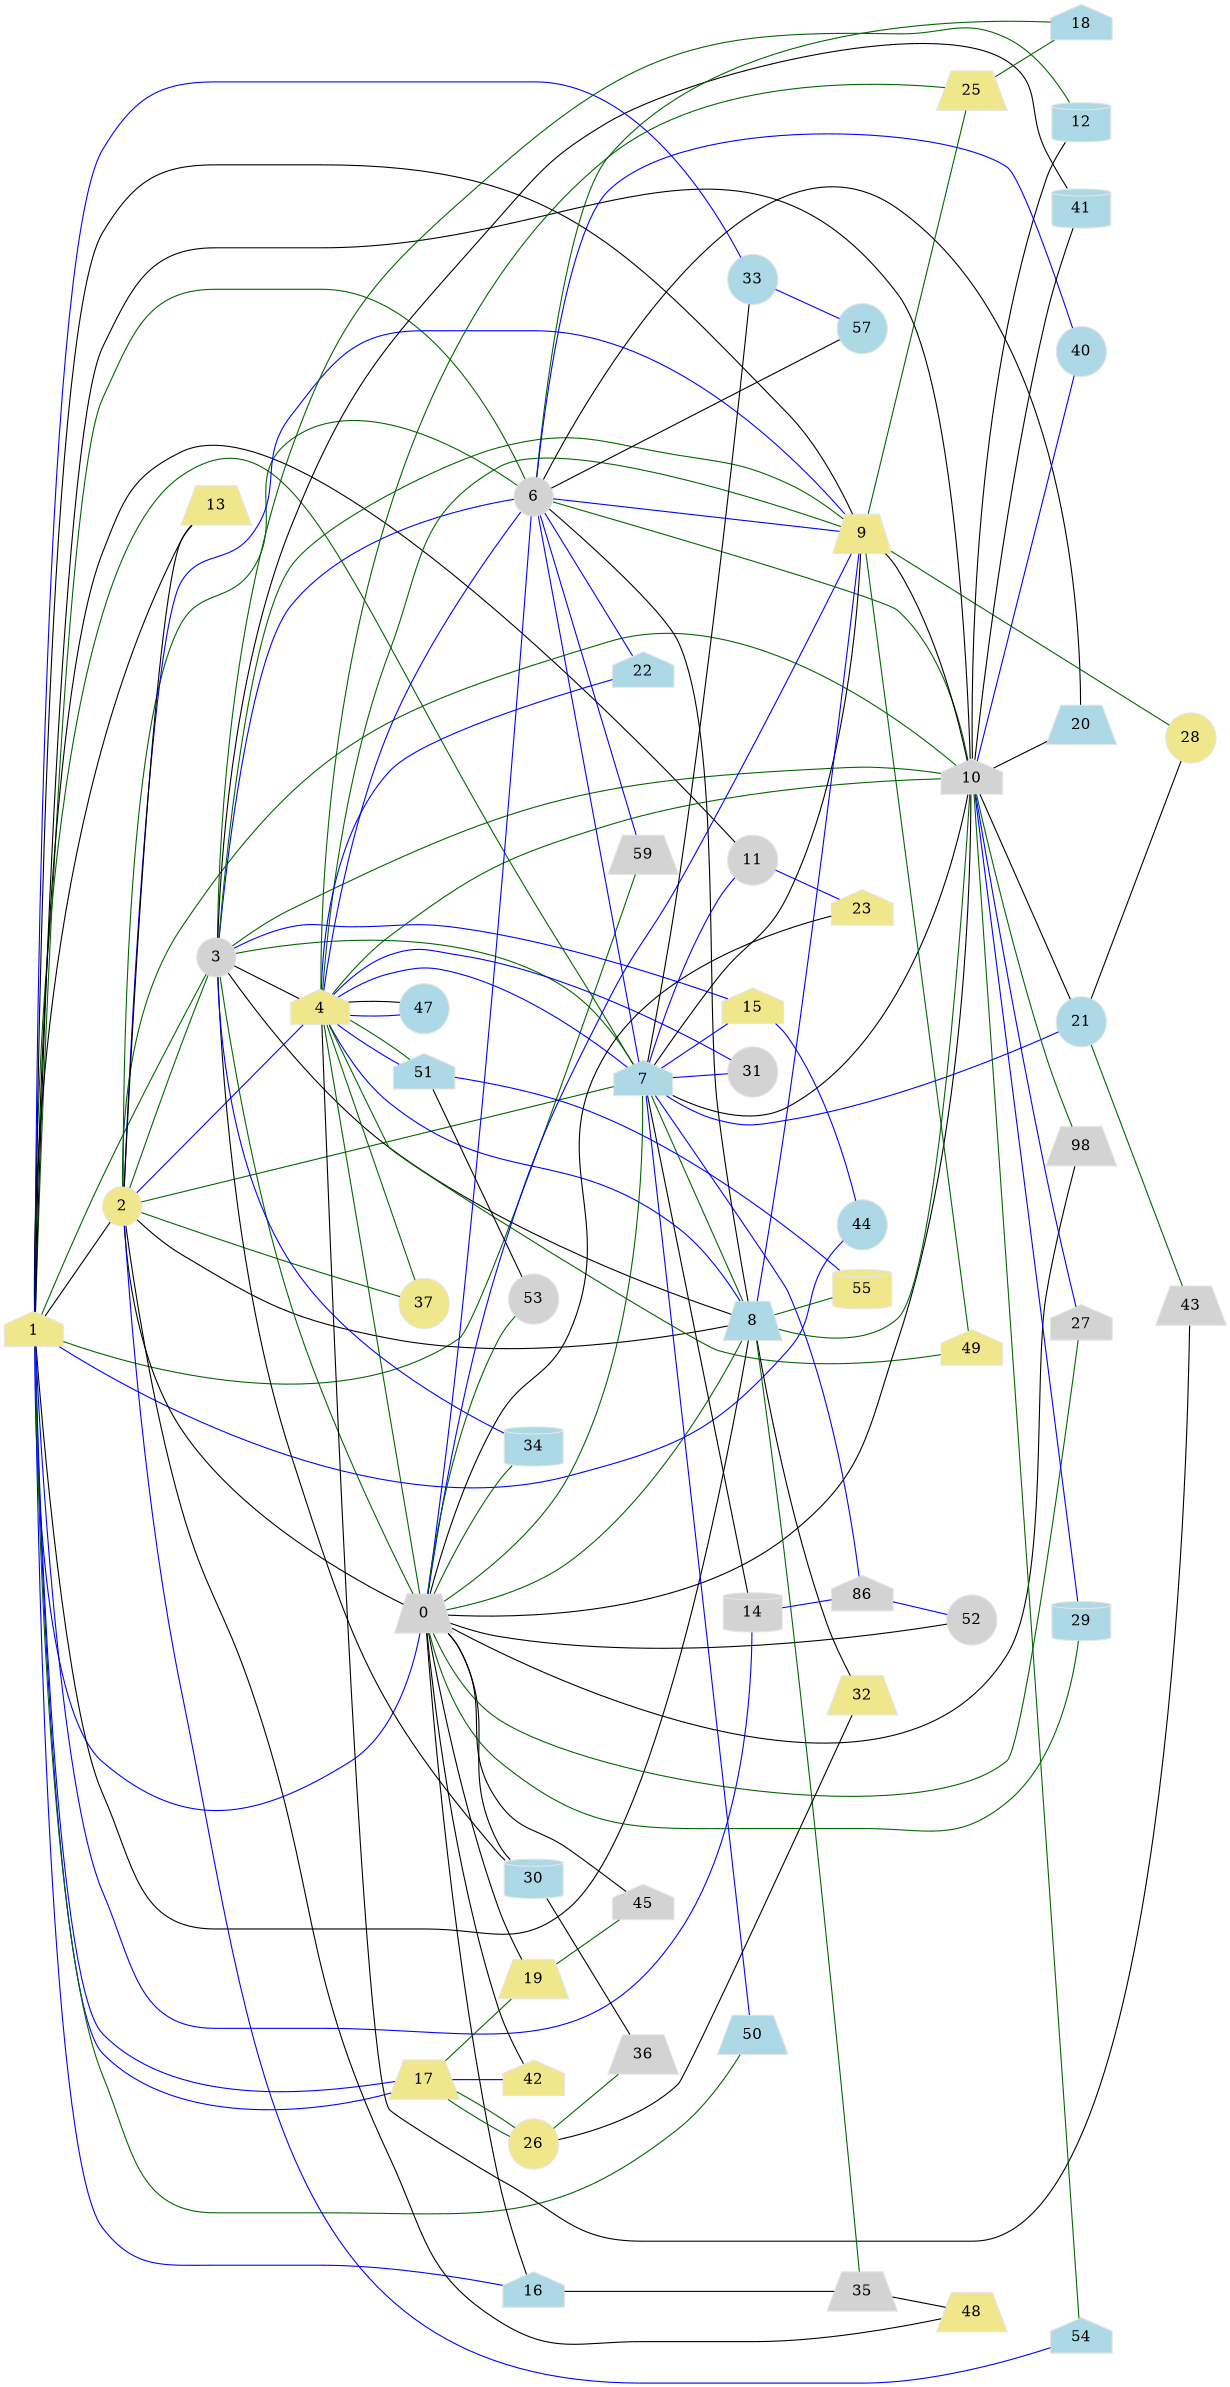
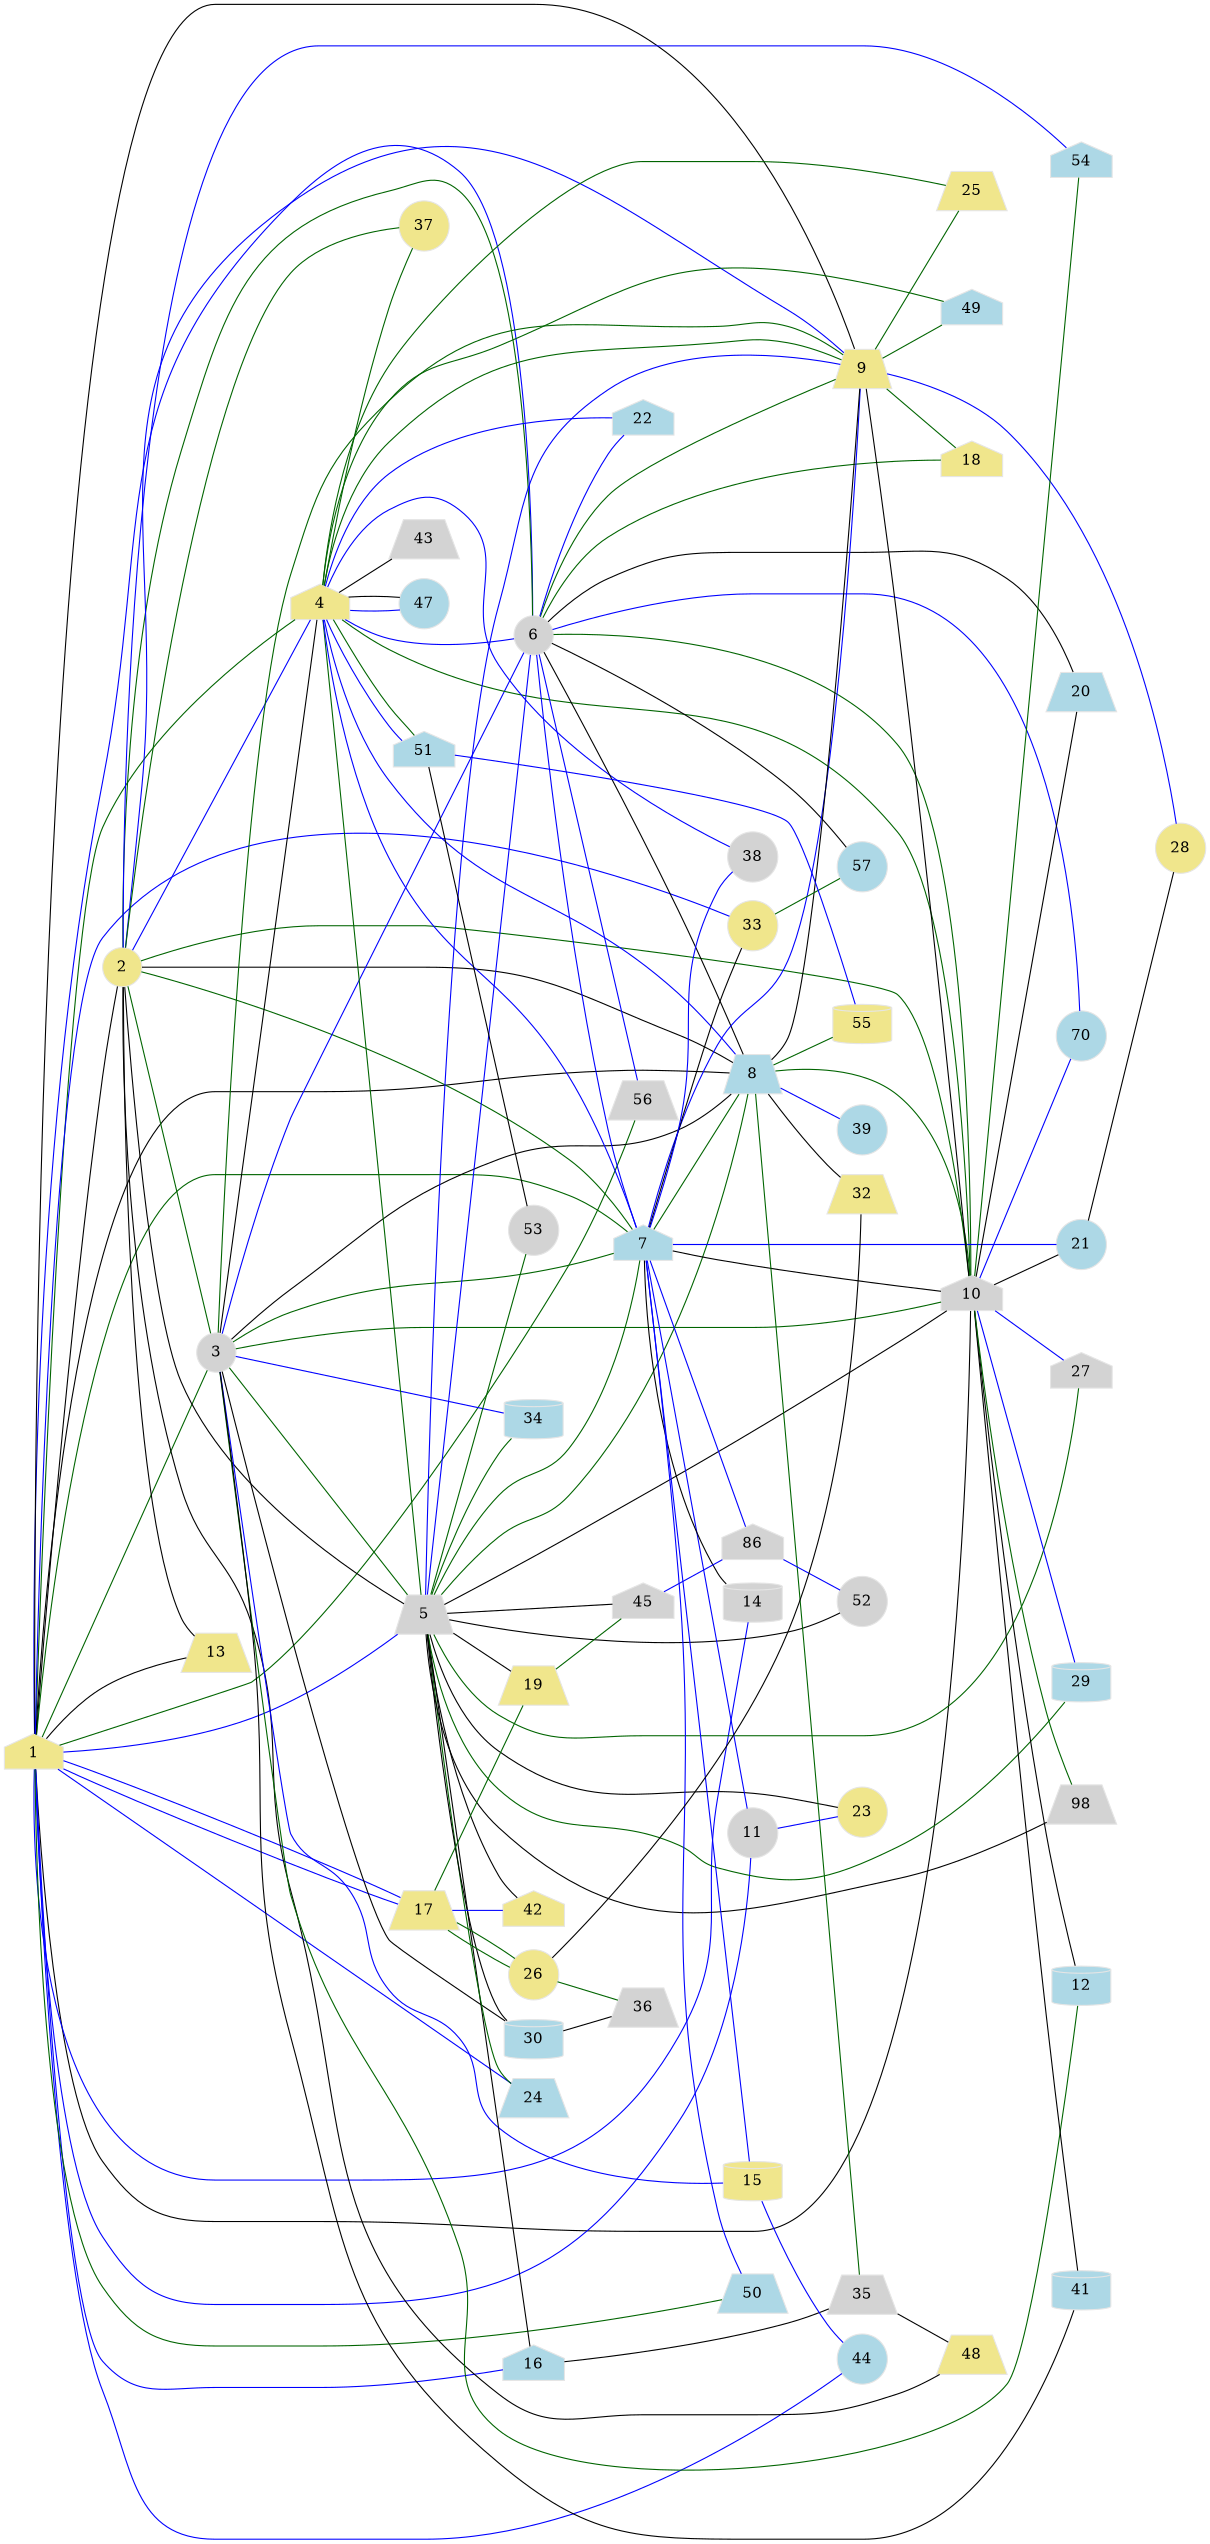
  graph {
    rankdir=LR
    node [color=gray90 fillcolor=lightblue shape=circle style=filled]
    edge [color=darkgreen]
    1 [fillcolor=khaki shape=house]
    2 [fillcolor=khaki]
    3 [fillcolor=lightgrey]
    4 [fillcolor=khaki shape=house]
-   5 [fillcolor=lightgrey shape=trapezium label=0]
+   5 [fillcolor=lightgrey shape=trapezium]
    6 [fillcolor=lightgrey]
    7 [shape=house]
    8 [shape=trapezium]
    9 [fillcolor=khaki shape=trapezium]
    10 [fillcolor=lightgrey shape=house]
    11 [fillcolor=lightgrey]
    13 [fillcolor=khaki shape=trapezium]
    14 [fillcolor=lightgrey shape=cylinder]
    16 [shape=house]
    17 [fillcolor=khaki shape=trapezium]
-   33
+   24 [shape=trapezium]
+   33 [fillcolor=khaki]
    44
    50 [shape=trapezium]
-   56 [fillcolor=lightgrey shape=trapezium label=59]
+   56 [fillcolor=lightgrey shape=trapezium]
    37 [fillcolor=khaki]
    48 [fillcolor=khaki shape=trapezium]
    54 [shape=house]
    12 [shape=cylinder]
-   15 [fillcolor=khaki shape=house]
+   15 [fillcolor=khaki shape=cylinder]
    30 [shape=cylinder]
    34 [shape=cylinder]
    41 [shape=cylinder]
    22 [shape=house]
    25 [fillcolor=khaki shape=trapezium]
-   31 [fillcolor=lightgrey]
+   31 [fillcolor=lightgrey label=38]
    43 [fillcolor=lightgrey shape=trapezium]
    47
-   49 [fillcolor=khaki shape=house]
+   49 [shape=house]
    51 [shape=house]
    19 [fillcolor=khaki shape=trapezium]
-   23 [fillcolor=khaki shape=house]
+   23 [fillcolor=khaki]
    27 [fillcolor=lightgrey shape=house]
    29 [shape=cylinder]
    n40 [fillcolor=lightgrey label=98 shape=trapezium]
    42 [fillcolor=khaki shape=house]
    45 [fillcolor=lightgrey shape=house]
    52 [fillcolor=lightgrey]
    53 [fillcolor=lightgrey]
-   18 [shape=house]
+   18 [fillcolor=khaki shape=house]
    20 [shape=trapezium]
-   40
+   40 [label=70]
    57
    21
    n50 [fillcolor=lightgrey label=86 shape=house]
+   39
    32 [fillcolor=khaki shape=trapezium]
    35 [fillcolor=lightgrey shape=trapezium]
    55 [fillcolor=khaki shape=cylinder]
    28 [fillcolor=khaki]
    26 [fillcolor=khaki]
    36 [fillcolor=lightgrey shape=trapezium]
    1 -- 2 [color=black]
    1 -- 3
+   1 -- 4
    1 -- 5 [color=blue]
-   1 -- 6
+   1 -- 6 [color=blue]
    1 -- 7
    1 -- 8 [color=black]
    1 -- 9 [color=black]
    1 -- 10 [color=black]
-   1 -- 11 [color=black]
+   1 -- 11 [color=blue]
    1 -- 13 [color=black]
    1 -- 14 [color=blue]
    1 -- 16 [color=blue]
    1 -- 17 [color=blue]
    1 -- 17 [color=blue]
+   1 -- 24 [color=blue]
    1 -- 33 [color=blue]
    1 -- 44 [color=blue]
    1 -- 50
    1 -- 56
    2 -- 3
    2 -- 4 [color=blue]
    2 -- 5 [color=black]
    2 -- 6
    2 -- 7
    2 -- 8 [color=black]
    2 -- 9 [color=blue]
    2 -- 10
    2 -- 13 [color=black]
    2 -- 37
    2 -- 48 [color=black]
    2 -- 54 [color=blue]
    3 -- 4 [color=black]
    3 -- 5
    3 -- 6 [color=blue]
    3 -- 7
    3 -- 8 [color=black]
    3 -- 9
    3 -- 10
    3 -- 12
    3 -- 15 [color=blue]
    3 -- 30 [color=black]
    3 -- 34 [color=blue]
    3 -- 41 [color=black]
    4 -- 5
    4 -- 6 [color=blue]
    4 -- 7 [color=blue]
    4 -- 8 [color=blue]
    4 -- 9
    4 -- 10
    4 -- 37
    4 -- 22 [color=blue]
    4 -- 25
    4 -- 31 [color=blue]
    4 -- 43 [color=black]
    4 -- 47 [color=blue]
    4 -- 47 [color=black]
    4 -- 49
    4 -- 51 [color=blue]
    4 -- 51
    5 -- 6 [color=blue]
    5 -- 7
    5 -- 8
    5 -- 9 [color=blue]
    5 -- 10 [color=black]
    5 -- 16 [color=black]
+   5 -- 24
    5 -- 30 [color=black]
    5 -- 34
    5 -- 19 [color=black]
    5 -- 23 [color=black]
    5 -- 27
    5 -- 29
    5 -- n40 [color=black]
    5 -- 42 [color=black]
    5 -- 45 [color=black]
    5 -- 52 [color=black]
    5 -- 53
    6 -- 7 [color=blue]
    6 -- 8 [color=black]
-   6 -- 9 [color=blue]
+   6 -- 9
    6 -- 10
    6 -- 56 [color=blue]
    6 -- 22 [color=blue]
    6 -- 18
    6 -- 20 [color=black]
    6 -- 40 [color=blue]
    6 -- 57 [color=black]
    7 -- 8
-   7 -- 9 [color=black]
+   7 -- 9 [color=blue]
    7 -- 10 [color=black]
    7 -- 11 [color=blue]
    7 -- 14 [color=black]
    7 -- 33 [color=black]
    7 -- 50 [color=blue]
    7 -- 15 [color=blue]
    7 -- 31 [color=blue]
    7 -- 21 [color=blue]
    7 -- n50 [color=blue]
-   8 -- 9 [color=blue]
+   8 -- 9 [color=black]
    8 -- 10
+   8 -- 39 [color=blue]
    8 -- 32 [color=black]
    8 -- 35
    8 -- 55
    9 -- 10 [color=black]
    9 -- 25
    9 -- 49
-   25 -- 18
-   9 -- 28
+   9 -- 18
+   9 -- 28 [color=blue]
    10 -- 54
    10 -- 12 [color=black]
    10 -- 41 [color=black]
    10 -- 27 [color=blue]
    10 -- 29 [color=blue]
    10 -- n40
    10 -- 20 [color=black]
    10 -- 40 [color=blue]
    10 -- 21 [color=black]
    11 -- 23 [color=blue]
-   14 -- n50 [color=blue]
+   45 -- n50 [color=blue]
    16 -- 35 [color=black]
    17 -- 19
    17 -- 42 [color=blue]
    17 -- 26
    17 -- 26
-   33 -- 57 [color=blue]
+   33 -- 57
    15 -- 44 [color=blue]
    30 -- 36 [color=black]
    51 -- 53 [color=black]
    51 -- 55 [color=blue]
    19 -- 45
-   21 -- 43
    21 -- 28 [color=black]
    n50 -- 52 [color=blue]
    35 -- 48 [color=black]
    26 -- 32 [color=black]
    26 -- 36
  }
